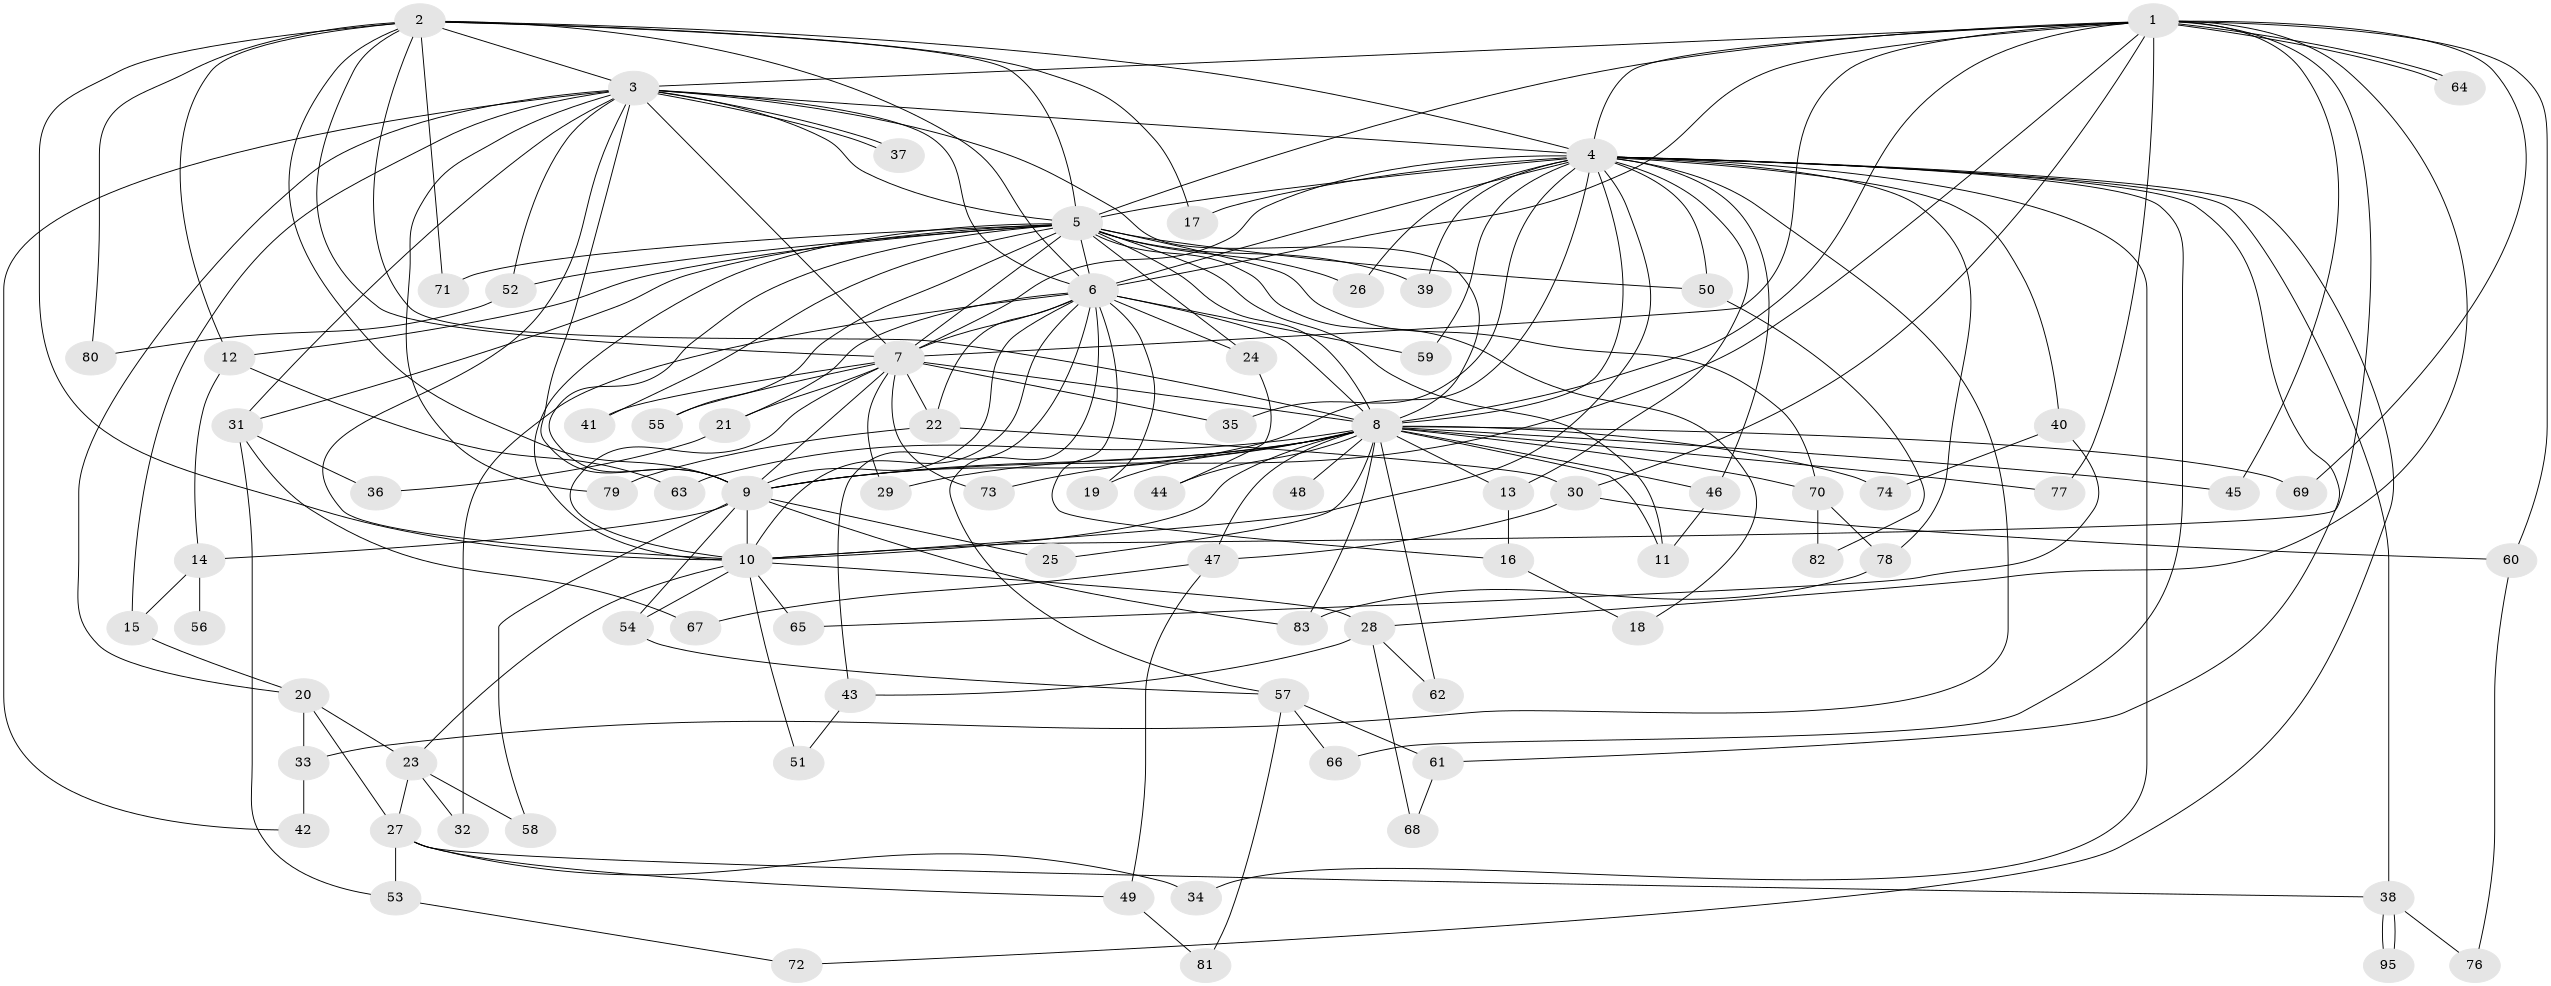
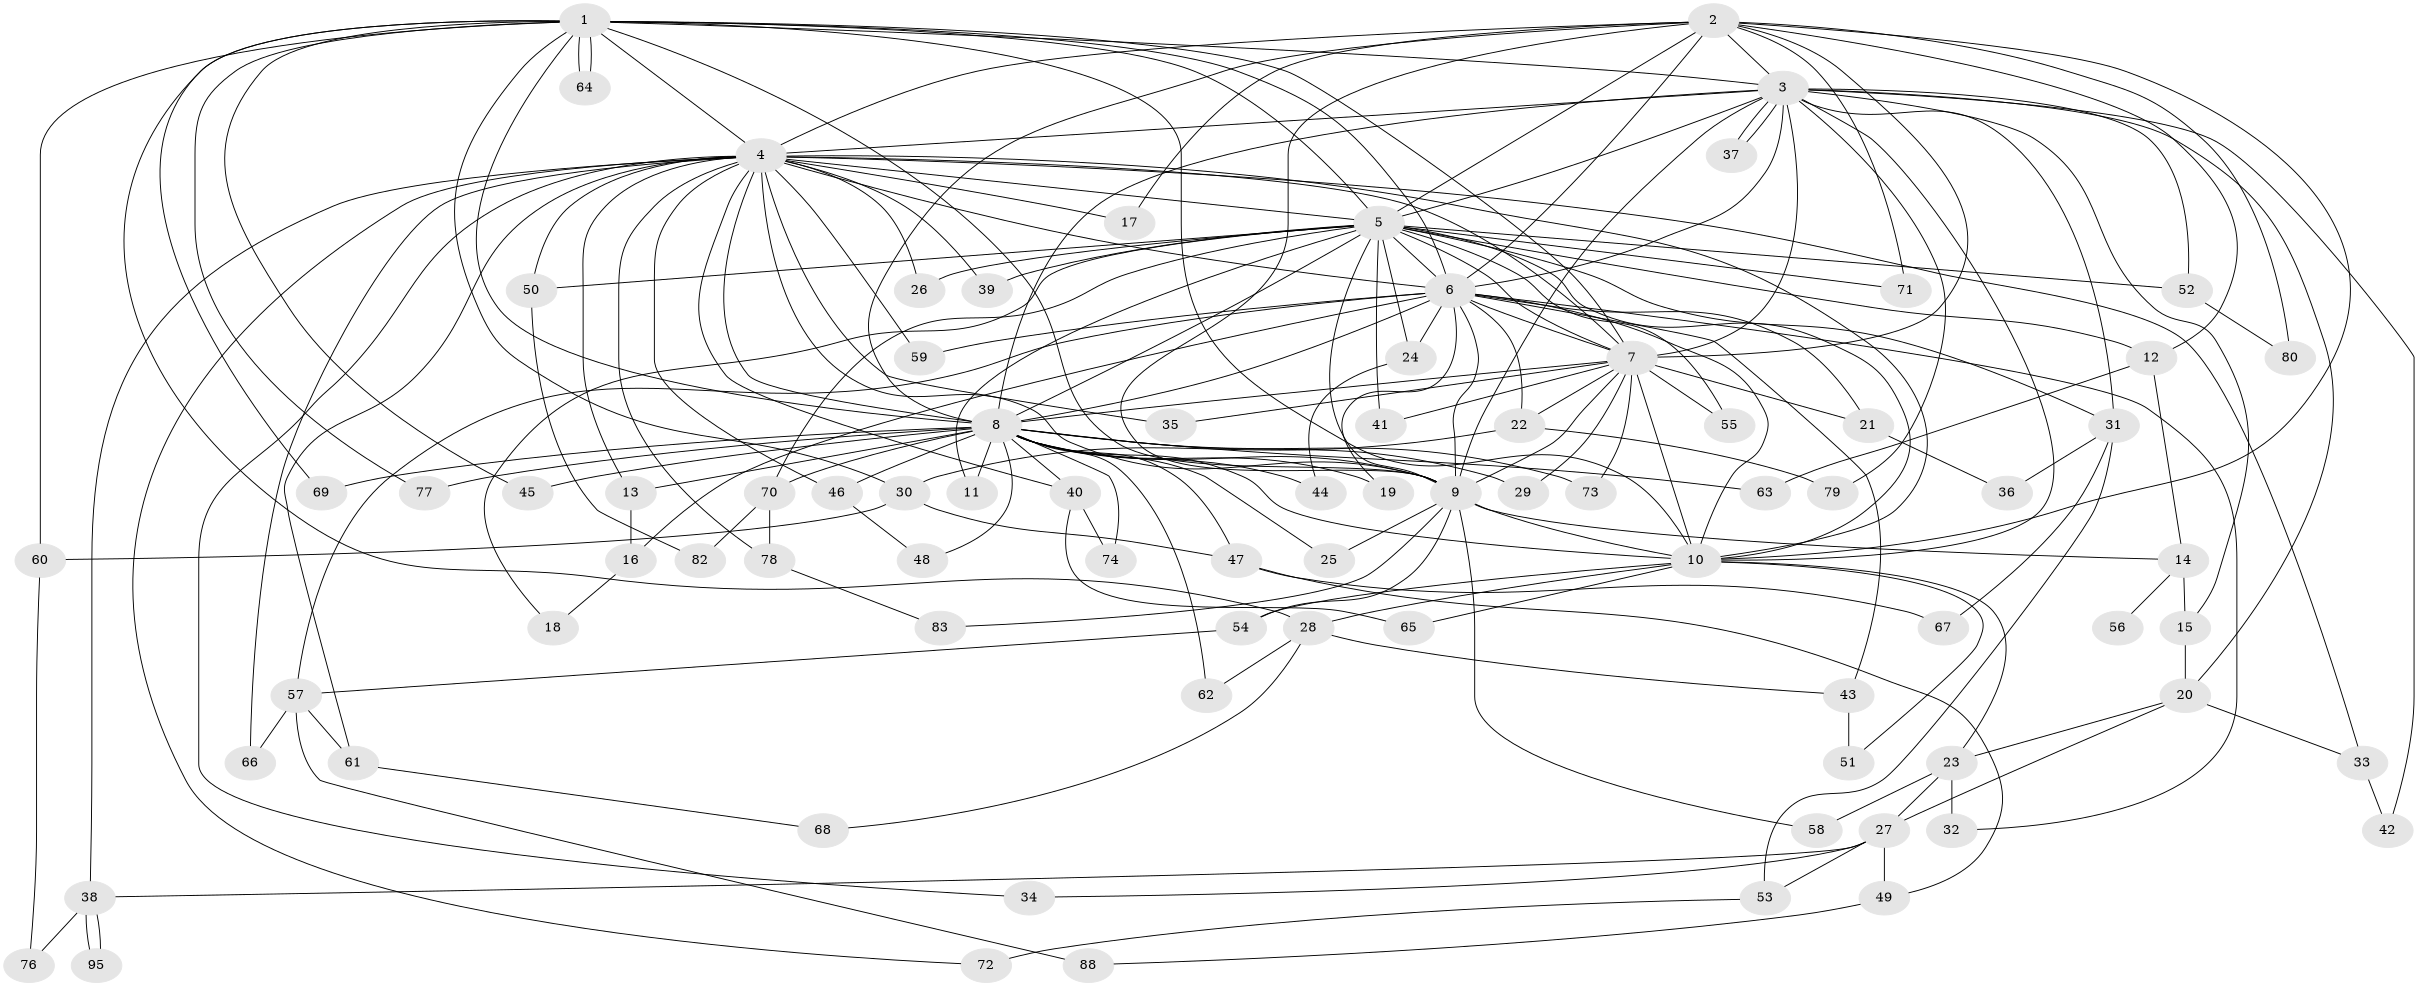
  graph {
    node [color=gray90 style=filled]
    1
    3
    4
    5
    6
    7
    8
    9
    10
    28
    30
    45
    60
    64
    69
    77
    2
    12
    17
    71
    80
    15
    20
    31
    37
    42
    52
    79
    13
    26
    33
    34
    35
    38
    39
    40
    46
    50
    59
    61
    66
    72
    78
    11
    18
    24
    41
    55
    70
    16
    19
    21
    22
    32
    43
    57
    29
    73
    25
    44
    47
    48
    62
    63
    74
    14
    54
    58
    83
    23
    51
    65
    68
    76
    27
    36
    53
    67
    n79 [label=95]
    82
-   81
+   81 [label=88]
    49
    56
    1 -- 3
    1 -- 4
    1 -- 5
    1 -- 6
    1 -- 7
    1 -- 8
    1 -- 9
    1 -- 10
    1 -- 28
    1 -- 30
    1 -- 45
    1 -- 60
    1 -- 64
    1 -- 64
    1 -- 69
    1 -- 77
    3 -- 4
    3 -- 5
    3 -- 6
    3 -- 7
    3 -- 8
    3 -- 9
    3 -- 10
    3 -- 15
    3 -- 20
    3 -- 31
    3 -- 37
    3 -- 37
    3 -- 42
    3 -- 52
    3 -- 79
    4 -- 5
    4 -- 6
    4 -- 7
    4 -- 8
    4 -- 9
    4 -- 10
    4 -- 17
    4 -- 13
    4 -- 26
    4 -- 33
    4 -- 34
    4 -- 35
    4 -- 38
    4 -- 39
    4 -- 40
    4 -- 46
    4 -- 50
    4 -- 59
    4 -- 61
    4 -- 66
    4 -- 72
    4 -- 78
    5 -- 6
    5 -- 7
    5 -- 8
    5 -- 9
    5 -- 10
    5 -- 12
    5 -- 71
    5 -- 31
    5 -- 52
    5 -- 26
    5 -- 39
    5 -- 50
    5 -- 11
    5 -- 18
    5 -- 24
    5 -- 41
    5 -- 55
    5 -- 70
    6 -- 7
    6 -- 8
    6 -- 9
    6 -- 10
    6 -- 59
    6 -- 24
    6 -- 16
    6 -- 19
    6 -- 21
    6 -- 22
    6 -- 32
    6 -- 43
    6 -- 57
    7 -- 8
    7 -- 9
    7 -- 10
    7 -- 35
    7 -- 41
    7 -- 55
    7 -- 21
    7 -- 22
    7 -- 29
    7 -- 73
    8 -- 9
    8 -- 10
    8 -- 45
    8 -- 69
    8 -- 77
    8 -- 13
-   8 -- 83
+   8 -- 40
    8 -- 46
    8 -- 11
    8 -- 70
    8 -- 19
    8 -- 29
    8 -- 73
    8 -- 25
    8 -- 44
    8 -- 47
    8 -- 48
    8 -- 62
    8 -- 63
    8 -- 74
    9 -- 10
    9 -- 25
    9 -- 14
    9 -- 54
    9 -- 58
    9 -- 83
    10 -- 28
    10 -- 54
    10 -- 23
    10 -- 51
    10 -- 65
    28 -- 43
    28 -- 62
    28 -- 68
    30 -- 60
    30 -- 47
    60 -- 76
    2 -- 3
    2 -- 4
    2 -- 5
    2 -- 6
    2 -- 7
    2 -- 8
    2 -- 9
    2 -- 10
    2 -- 12
    2 -- 17
    2 -- 71
    2 -- 80
    12 -- 63
    12 -- 14
    15 -- 20
    20 -- 33
    20 -- 23
    20 -- 27
    31 -- 36
    31 -- 53
    31 -- 67
    52 -- 80
    13 -- 16
    33 -- 42
    38 -- 76
    38 -- n79
    38 -- n79
    40 -- 74
    40 -- 65
-   46 -- 11
+   46 -- 48
    50 -- 82
    61 -- 68
    78 -- 83
    24 -- 44
    70 -- 78
    70 -- 82
    16 -- 18
    21 -- 36
    22 -- 30
    22 -- 79
    43 -- 51
    57 -- 61
    57 -- 66
    57 -- 81
    47 -- 67
    47 -- 49
    14 -- 15
    14 -- 56
    54 -- 57
    23 -- 32
    23 -- 58
    23 -- 27
    27 -- 34
    27 -- 38
    27 -- 53
    27 -- 49
    53 -- 72
    49 -- 81
  }
